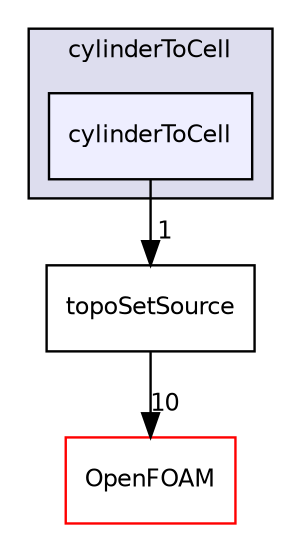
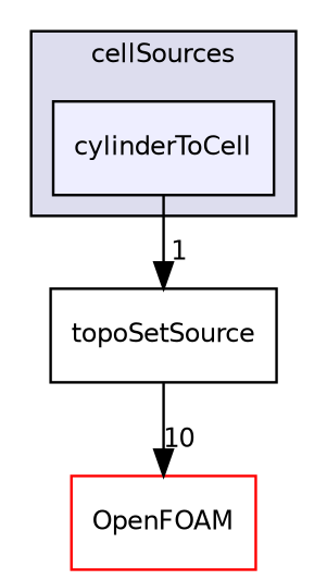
  digraph {
    compound=true
    node [fontname=Helvetica fontsize=10 shape=box]
    edge [labeldistance=1.5 labelfontname=Helvetica labelfontsize=10]
    n1 [fillcolor="#eeeeff" label=cylinderToCell pencolor=black style=filled]
    n2 [label=topoSetSource]
    n3 [color=red label=OpenFOAM]
    subgraph cluster_1 {
      bgcolor="#ddddee"
      fontname=Helvetica
      fontsize=10
-     label=cylinderToCell
+     label=cellSources
      pencolor=black
      n1
    }
    n1 -> n2 [headlabel=1]
    n2 -> n3 [headlabel=10]
  }
